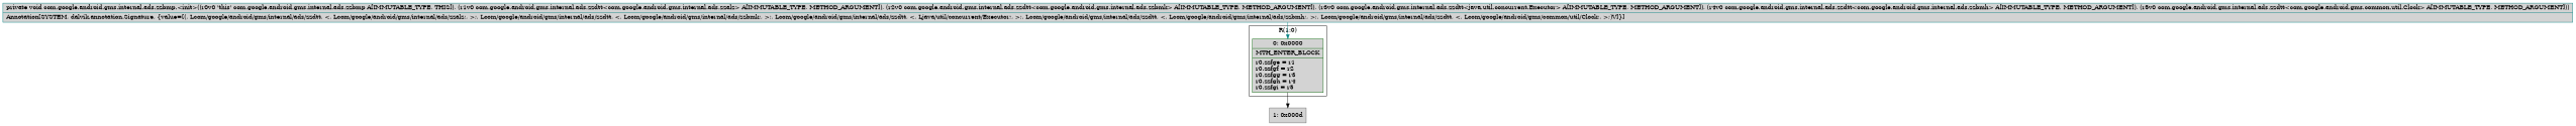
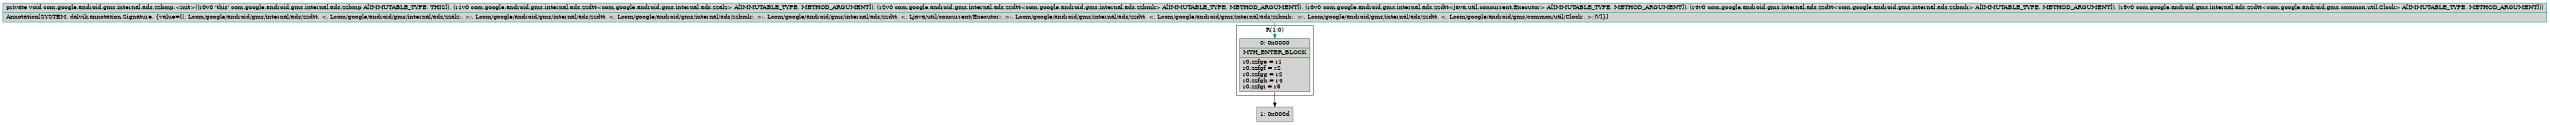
  digraph {
    fontname="DejaVu Serif"
    node [shape=record style=filled fillcolor=lightgrey fontname="DejaVu Serif"]
    edge [fontname="DejaVu Serif"]
-   n1 [color=darkgreen label="{0\:\ 0x0000|MTH_ENTER_BLOCK\l|r0.zzfge = r1\lr0.zzfgf = r2\lr0.zzfgg = r3\lr0.zzfgh = r4\lr0.zzfgi = r5\l}"]
+   n1 [color=darkgreen label="{0\:\ 0x0000|MTH_ENTER_BLOCK\l|r0.zzfge = r1\lr0.zzfgf = r2\lr0.zzfgg = r2\lr0.zzfgh = r4\lr0.zzfgi = r5\l}"]
    n2 [color=gray40 label="{1\:\ 0x000d}"]
    n3 [label="{private void com.google.android.gms.internal.ads.zzbmp.\<init\>((r0v0 'this' com.google.android.gms.internal.ads.zzbmp A[IMMUTABLE_TYPE, THIS]), (r1v0 com.google.android.gms.internal.ads.zzdtt\<com.google.android.gms.internal.ads.zzalz\> A[IMMUTABLE_TYPE, METHOD_ARGUMENT]), (r2v0 com.google.android.gms.internal.ads.zzdtt\<com.google.android.gms.internal.ads.zzbmk\> A[IMMUTABLE_TYPE, METHOD_ARGUMENT]), (r3v0 com.google.android.gms.internal.ads.zzdtt\<java.util.concurrent.Executor\> A[IMMUTABLE_TYPE, METHOD_ARGUMENT]), (r4v0 com.google.android.gms.internal.ads.zzdtt\<com.google.android.gms.internal.ads.zzbmh\> A[IMMUTABLE_TYPE, METHOD_ARGUMENT]), (r5v0 com.google.android.gms.internal.ads.zzdtt\<com.google.android.gms.common.util.Clock\> A[IMMUTABLE_TYPE, METHOD_ARGUMENT]))  | Annotation[SYSTEM, dalvik.annotation.Signature, \{value=[(, Lcom\/google\/android\/gms\/internal\/ads\/zzdtt, \<, Lcom\/google\/android\/gms\/internal\/ads\/zzalz;, \>;, Lcom\/google\/android\/gms\/internal\/ads\/zzdtt, \<, Lcom\/google\/android\/gms\/internal\/ads\/zzbmk;, \>;, Lcom\/google\/android\/gms\/internal\/ads\/zzdtt, \<, Ljava\/util\/concurrent\/Executor;, \>;, Lcom\/google\/android\/gms\/internal\/ads\/zzdtt, \<, Lcom\/google\/android\/gms\/internal\/ads\/zzbmh;, \>;, Lcom\/google\/android\/gms\/internal\/ads\/zzdtt, \<, Lcom\/google\/android\/gms\/common\/util\/Clock;, \>;)V]\}]\l}" color=teal]
    subgraph cluster_1 {
      label="R(1:0)"
      n1
    }
    n1 -> n2 [color=black]
    n3 -> n1 [color=teal]
  }
